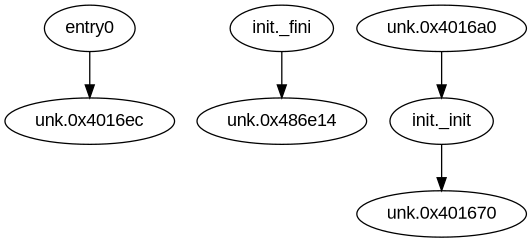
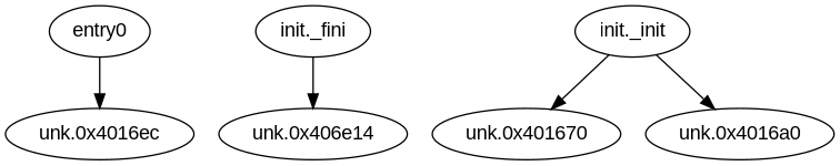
  digraph {
    fontname="Liberation Sans"
    node [fontname="Liberation Sans"]
    edge [fontname="Liberation Sans"]
    n1 [label=entry0]
    n2 [label="unk.0x4016ec"]
    n3 [label="init._fini"]
-   n4 [label="unk.0x486e14"]
+   n4 [label="unk.0x406e14"]
    n5 [label="init._init"]
    n6 [label="unk.0x401670"]
    n7 [label="unk.0x4016a0"]
    n1 -> n2
    n3 -> n4
    n5 -> n6
-   n7 -> n5
+   n5 -> n7
  }
